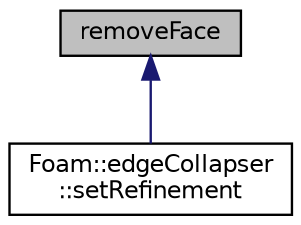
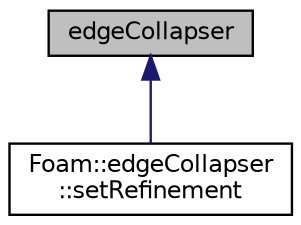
  digraph {
    rankdir=TB
    node [color=black fontname=Helvetica fontsize=10 shape=record]
-   n1 [fillcolor=grey75 fontcolor=black height=0.2 label=removeFace style=filled width=0.4]
+   n1 [fillcolor=grey75 fontcolor=black height=0.2 label=edgeCollapser style=filled width=0.4]
    n2 [height=0.2 label="Foam::edgeCollapser\l::setRefinement" width=0.4]
    n1 -> n2 [color=midnightblue dir=back fontname=Helvetica fontsize=10 labelfontname=Helvetica labelfontsize=10 style=solid]
  }
